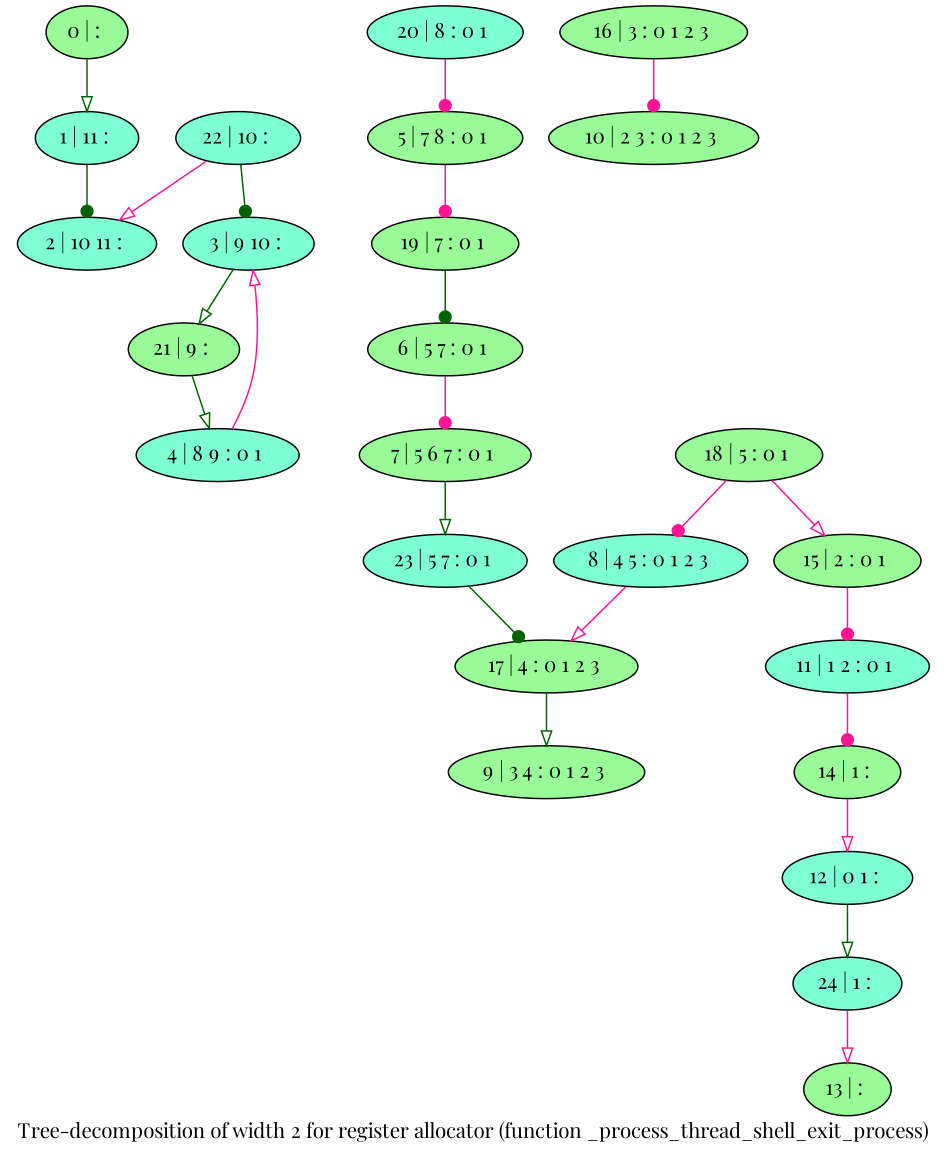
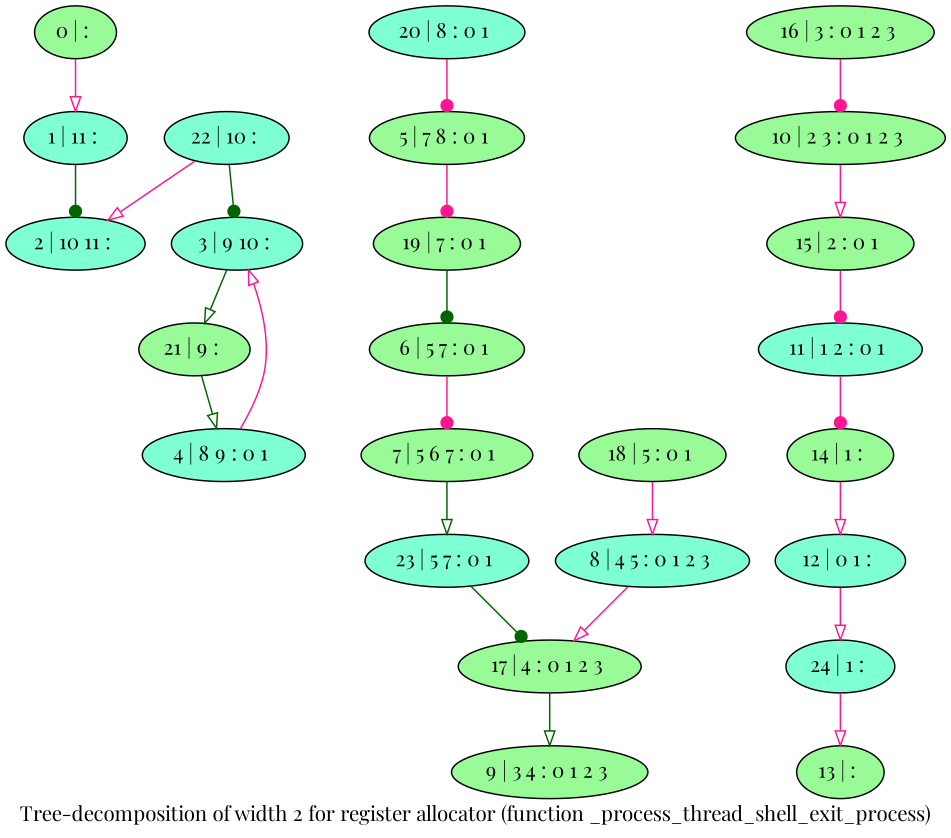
  digraph {
    fontname="Playfair Display"
    label="Tree-decomposition of width 2 for register allocator (function _process_thread_shell_exit_process)"
    node [fillcolor=palegreen fontname="Playfair Display" style=filled]
    edge [arrowhead=onormal color=deeppink fontname="Playfair Display"]
    n1 [label="0 | : "]
    n2 [fillcolor=aquamarine label="1 | 11 : "]
    n3 [fillcolor=aquamarine label="2 | 10 11 : "]
    n4 [fillcolor=aquamarine label="22 | 10 : "]
    n5 [fillcolor=aquamarine label="3 | 9 10 : "]
    n6 [label="21 | 9 : "]
    n7 [fillcolor=aquamarine label="4 | 8 9 : 0 1 "]
    n8 [fillcolor=aquamarine label="20 | 8 : 0 1 "]
    n9 [label="5 | 7 8 : 0 1 "]
    n10 [label="19 | 7 : 0 1 "]
    n11 [label="6 | 5 7 : 0 1 "]
    n12 [label="7 | 5 6 7 : 0 1 "]
    n13 [fillcolor=aquamarine label="23 | 5 7 : 0 1 "]
    n14 [label="17 | 4 : 0 1 2 3 "]
    n15 [fillcolor=aquamarine label="8 | 4 5 : 0 1 2 3 "]
    n16 [label="9 | 3 4 : 0 1 2 3 "]
    n17 [label="16 | 3 : 0 1 2 3 "]
    n18 [label="10 | 2 3 : 0 1 2 3 "]
    n19 [label="15 | 2 : 0 1 "]
    n20 [fillcolor=aquamarine label="11 | 1 2 : 0 1 "]
    n21 [label="14 | 1 : "]
    n22 [fillcolor=aquamarine label="12 | 0 1 : "]
    n23 [fillcolor=aquamarine label="24 | 1 : "]
    n24 [label="13 | : "]
    n25 [label="18 | 5 : 0 1 "]
-   n1 -> n2 [color=darkgreen]
+   n1 -> n2
    n2 -> n3 [arrowhead=dot color=darkgreen]
    n4 -> n3
    n4 -> n5 [arrowhead=dot color=darkgreen]
    n5 -> n6 [color=darkgreen]
    n6 -> n7 [color=darkgreen]
    n7 -> n5
    n8 -> n9 [arrowhead=dot]
    n9 -> n10 [arrowhead=dot]
    n10 -> n11 [arrowhead=dot color=darkgreen]
    n11 -> n12 [arrowhead=dot]
    n12 -> n13 [color=darkgreen]
    n13 -> n14 [arrowhead=dot color=darkgreen]
    n14 -> n16 [color=darkgreen]
    n15 -> n14
    n17 -> n18 [arrowhead=dot]
-   n25 -> n19
+   n18 -> n19
    n19 -> n20 [arrowhead=dot]
    n20 -> n21 [arrowhead=dot]
    n21 -> n22
-   n22 -> n23 [color=darkgreen]
+   n22 -> n23
    n23 -> n24
-   n25 -> n15 [arrowhead=dot]
+   n25 -> n15
  }
